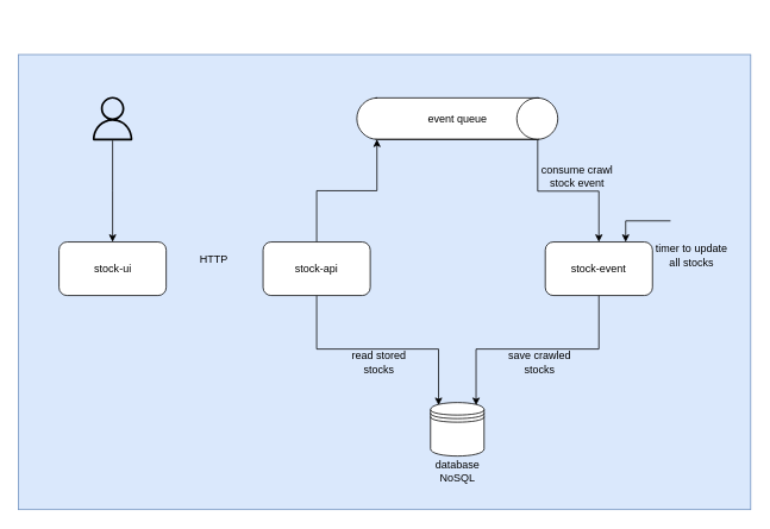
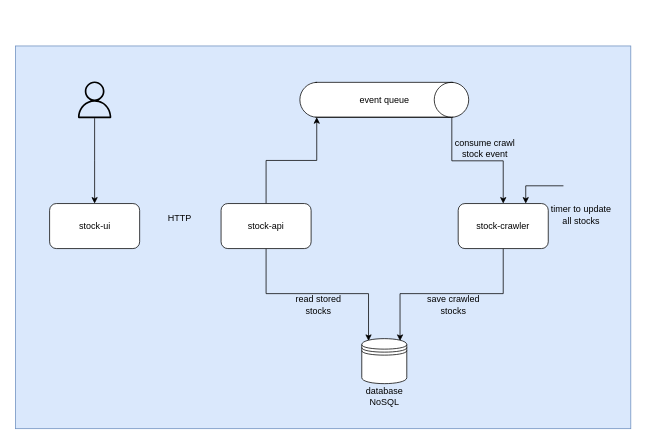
  <mxCell id="0" />
  <mxCell id="1" parent="0" />
  <mxCell id="2" value="" style="rounded=1;whiteSpace=wrap;html=1;arcSize=0;fillColor=#dae8fc;strokeColor=#6c8ebf;" parent="1" vertex="1"><mxGeometry x="20" y="60.75" width="820" height="510" as="geometry" /></mxCell>
  <mxCell id="3" style="edgeStyle=orthogonalEdgeStyle;rounded=0;orthogonalLoop=1;jettySize=auto;html=1;entryX=1;entryY=0.9;entryDx=0;entryDy=0;entryPerimeter=0;" parent="1" source="5" target="12" edge="1"><mxGeometry relative="1" as="geometry" /></mxCell>
  <mxCell id="4" style="edgeStyle=orthogonalEdgeStyle;rounded=0;orthogonalLoop=1;jettySize=auto;html=1;entryX=0.15;entryY=0.05;entryDx=0;entryDy=0;entryPerimeter=0;" parent="1" source="5" target="10" edge="1"><mxGeometry relative="1" as="geometry"><Array as="points"><mxPoint x="354" y="390.75" /><mxPoint x="491" y="390.75" /></Array></mxGeometry></mxCell>
  <mxCell id="5" value="stock-api" style="rounded=1;whiteSpace=wrap;html=1;" parent="1" vertex="1"><mxGeometry x="294" y="270.75" width="120" height="60" as="geometry" /></mxCell>
  <mxCell id="6" style="edgeStyle=orthogonalEdgeStyle;rounded=0;orthogonalLoop=1;jettySize=auto;html=1;entryX=0.85;entryY=0.05;entryDx=0;entryDy=0;entryPerimeter=0;" parent="1" source="7" target="10" edge="1"><mxGeometry relative="1" as="geometry"><Array as="points"><mxPoint x="670" y="390.75" /><mxPoint x="533" y="390.75" /></Array></mxGeometry></mxCell>
- <mxCell id="7" value="stock-event" style="rounded=1;whiteSpace=wrap;html=1;" parent="1" vertex="1"><mxGeometry x="610" y="270.75" width="120" height="60" as="geometry" /></mxCell>
+ <mxCell id="7" value="stock-crawler" style="rounded=1;whiteSpace=wrap;html=1;" parent="1" vertex="1"><mxGeometry x="610" y="270.75" width="120" height="60" as="geometry" /></mxCell>
  <mxCell id="8" style="edgeStyle=orthogonalEdgeStyle;rounded=0;orthogonalLoop=1;jettySize=auto;html=1;entryX=0.5;entryY=0;entryDx=0;entryDy=0;fontColor=default;" parent="1" source="9" target="21" edge="1"><mxGeometry relative="1" as="geometry" /></mxCell>
  <mxCell id="9" value="" style="sketch=0;outlineConnect=0;fontColor=#232F3E;fillColor=#000000;strokeColor=none;dashed=0;verticalLabelPosition=bottom;verticalAlign=top;align=center;html=1;fontSize=12;fontStyle=0;aspect=fixed;pointerEvents=1;shape=mxgraph.aws4.user;" parent="1" vertex="1"><mxGeometry x="101" y="108" width="49" height="49" as="geometry" /></mxCell>
  <mxCell id="10" value="" style="shape=datastore;whiteSpace=wrap;html=1;" parent="1" vertex="1"><mxGeometry x="481.5" y="450.75" width="60" height="60" as="geometry" /></mxCell>
  <mxCell id="11" style="edgeStyle=orthogonalEdgeStyle;rounded=0;orthogonalLoop=1;jettySize=auto;html=1;exitX=1;exitY=0.1;exitDx=0;exitDy=0;exitPerimeter=0;" parent="1" source="12" target="7" edge="1"><mxGeometry relative="1" as="geometry"><Array as="points"><mxPoint x="602" y="213.75" /><mxPoint x="670" y="213.75" /></Array></mxGeometry></mxCell>
  <mxCell id="12" value="" style="strokeWidth=1;html=1;shape=mxgraph.lean_mapping.mrp_erp;rotation=90;whiteSpace=wrap;labelBackgroundColor=none;fontColor=default;spacing=2;" parent="1" vertex="1"><mxGeometry x="488.25" y="20" width="46.5" height="225" as="geometry" /></mxCell>
  <mxCell id="13" value="database&lt;br&gt;NoSQL" style="text;html=1;strokeColor=none;fillColor=none;align=center;verticalAlign=middle;whiteSpace=wrap;rounded=0;" parent="1" vertex="1"><mxGeometry x="481.5" y="510.75" width="60" height="34.25" as="geometry" /></mxCell>
  <mxCell id="14" value="HTTP" style="text;html=1;strokeColor=none;fillColor=none;align=center;verticalAlign=middle;whiteSpace=wrap;rounded=0;" parent="1" vertex="1"><mxGeometry x="219" y="280" width="40" height="20" as="geometry" /></mxCell>
  <mxCell id="15" style="edgeStyle=orthogonalEdgeStyle;rounded=0;orthogonalLoop=1;jettySize=auto;html=1;entryX=0.75;entryY=0;entryDx=0;entryDy=0;" parent="1" source="16" target="7" edge="1"><mxGeometry relative="1" as="geometry" /></mxCell>
  <mxCell id="16" value="" style="shape=image;html=1;verticalAlign=top;verticalLabelPosition=bottom;labelBackgroundColor=#ffffff;imageAspect=0;aspect=fixed;image=https://cdn4.iconfinder.com/data/icons/48-bubbles/48/37.Stopwatch-128.png;imageBackground=none;" parent="1" vertex="1"><mxGeometry x="750.25" y="223.25" width="47.5" height="47.5" as="geometry" /></mxCell>
  <mxCell id="17" value="event queue" style="text;html=1;strokeColor=none;fillColor=none;align=center;verticalAlign=middle;whiteSpace=wrap;rounded=0;" parent="1" vertex="1"><mxGeometry x="471.5" y="122.5" width="80" height="20" as="geometry" /></mxCell>
  <mxCell id="18" value="consume crawl stock event" style="text;html=1;strokeColor=none;fillColor=none;align=center;verticalAlign=middle;whiteSpace=wrap;rounded=0;" parent="1" vertex="1"><mxGeometry x="602" y="181.75" width="88" height="31" as="geometry" /></mxCell>
  <mxCell id="19" value="read stored stocks" style="text;html=1;strokeColor=none;fillColor=none;align=center;verticalAlign=middle;whiteSpace=wrap;rounded=0;" parent="1" vertex="1"><mxGeometry x="380" y="390.75" width="88" height="31" as="geometry" /></mxCell>
  <mxCell id="20" value="save crawled stocks" style="text;html=1;strokeColor=none;fillColor=none;align=center;verticalAlign=middle;whiteSpace=wrap;rounded=0;" parent="1" vertex="1"><mxGeometry x="560" y="390.75" width="88" height="31" as="geometry" /></mxCell>
  <mxCell id="21" value="stock-ui" style="rounded=1;whiteSpace=wrap;html=1;" parent="1" vertex="1"><mxGeometry x="65.5" y="270.75" width="120" height="60" as="geometry" /></mxCell>
  <mxCell id="22" value="timer to update all stocks" style="text;html=1;strokeColor=none;fillColor=none;align=center;verticalAlign=middle;whiteSpace=wrap;rounded=0;" parent="1" vertex="1"><mxGeometry x="730" y="270.75" width="88" height="31" as="geometry" /></mxCell>
